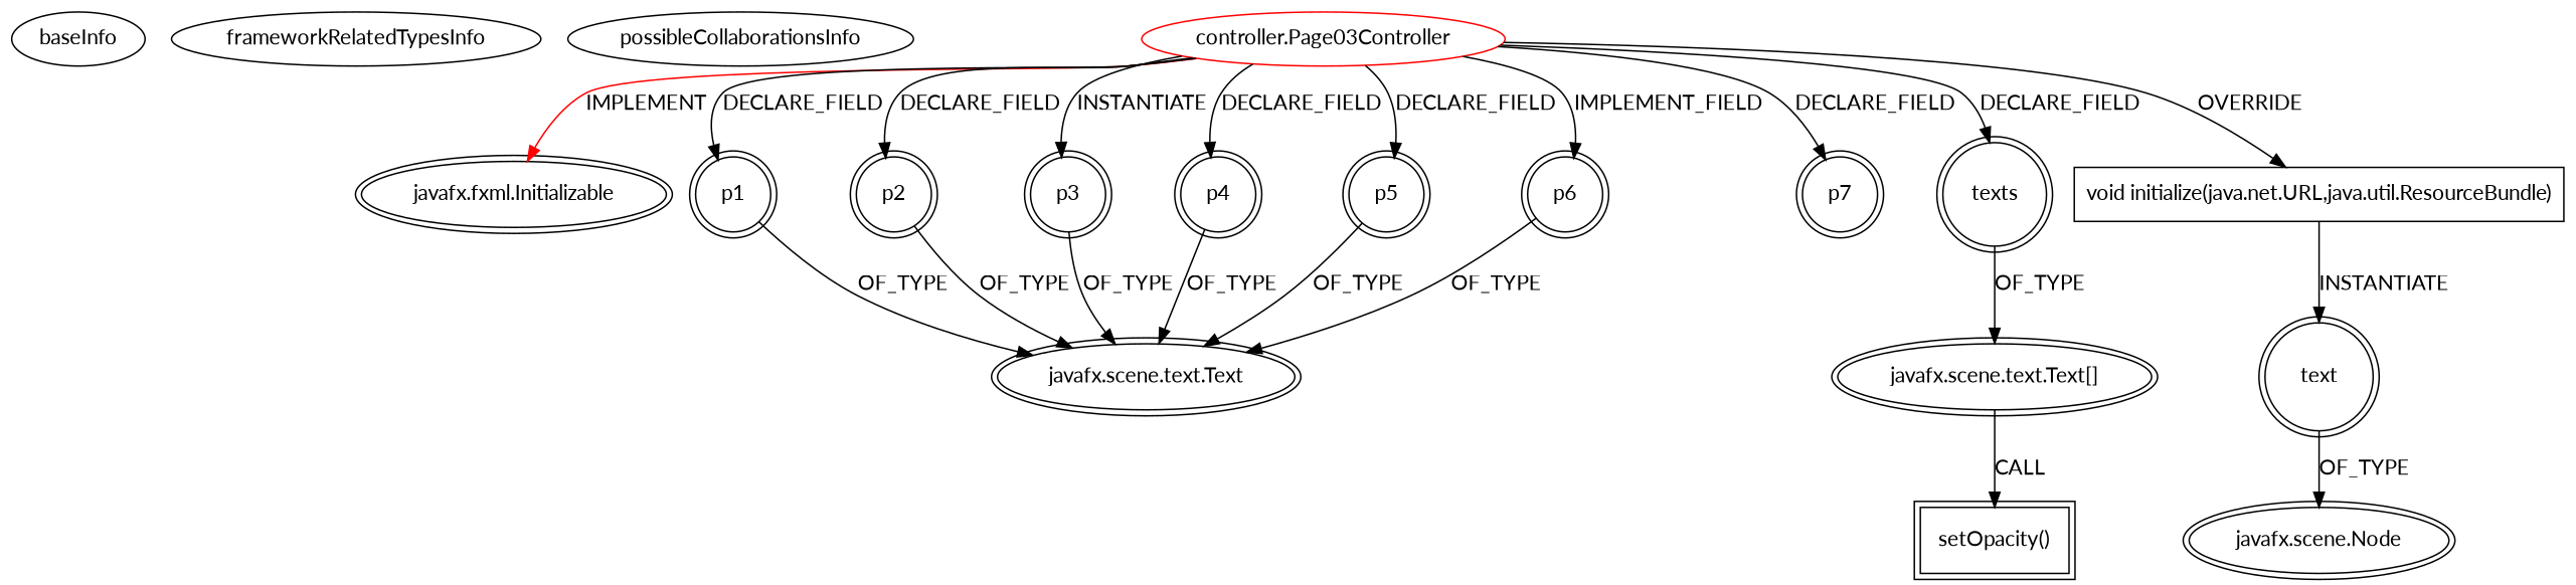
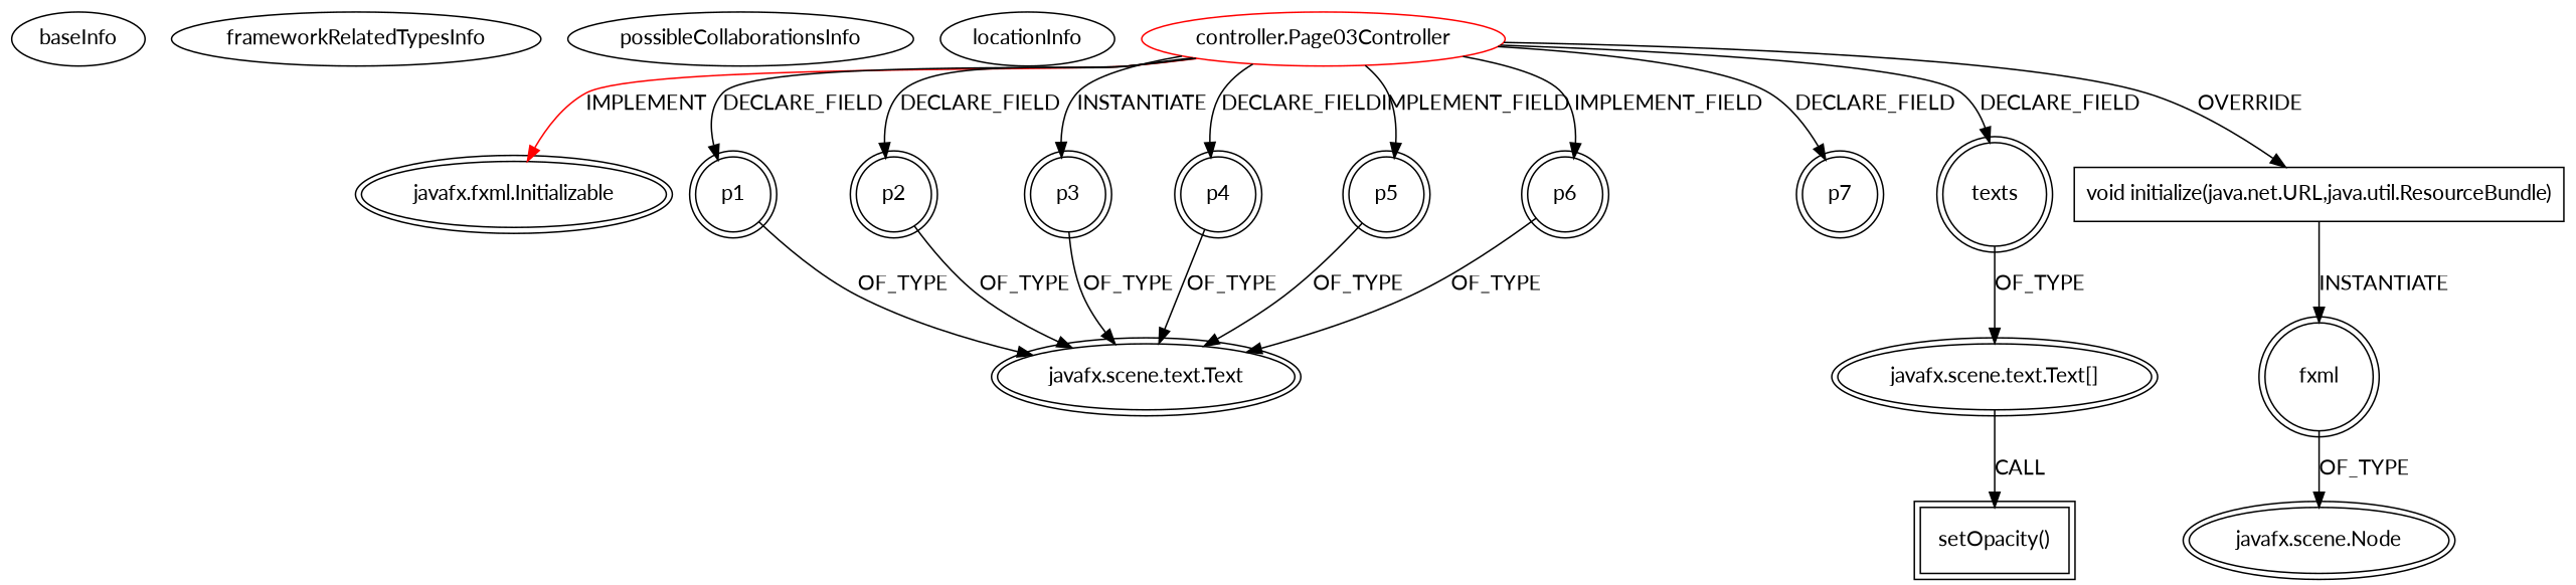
  digraph {
    fontname=Lato
    node [fontname=Lato isFrameworkType=true vertexType=FIELD_DECLARATION peripheries=2]
    edge [fontname=Lato]
    baseInfo [category=extension_graph graphId=4579 isAnonymous=false possibleRelation=false isFrameworkType="" vertexType="" peripheries=""]
    frameworkRelatedTypesInfo [0="javafx.fxml.Initializable" isFrameworkType="" vertexType="" peripheries=""]
    possibleCollaborationsInfo [isFrameworkType="" vertexType="" peripheries=""]
+   locationInfo [contextSignature=Page03Controller filePath="/tomoTaka01-JavaOne2013Presentation/JavaOne2013Presentation-master/src/controller/Page03Controller.java" graphId=4579 projectName="tomoTaka01-JavaOne2013Presentation" isFrameworkType="" vertexType="" peripheries=""]
    n5 [color=red isFrameworkType=false label="controller.Page03Controller" vertexType=ROOT_CLIENT_CLASS_DECLARATION peripheries=""]
    n6 [label="javafx.fxml.Initializable" vertexType=FRAMEWORK_INTERFACE_TYPE]
    n7 [label=p1 shape=circle]
    n8 [label=p2 shape=circle]
    n9 [label=p3 shape=circle]
    n10 [label=p4 shape=circle]
    n11 [label=p5 shape=circle]
    n12 [label=p6 shape=circle]
    n13 [label=p7 shape=circle]
    n14 [label=texts shape=circle]
    n15 [isFrameworkType=false label="void initialize(java.net.URL,java.util.ResourceBundle)" shape=box vertexType=OVERRIDING_METHOD_DECLARATION peripheries=""]
    n16 [label="javafx.scene.text.Text" vertexType=FRAMEWORK_CLASS_TYPE]
    n17 [label="javafx.scene.text.Text[]" vertexType=FRAMEWORK_CLASS_TYPE]
-   n18 [label=text shape=circle vertexType=VARIABLE_EXPRESION]
+   n18 [label=fxml shape=circle vertexType=VARIABLE_EXPRESION]
    n19 [label="setOpacity()" shape=box vertexType=INSIDE_CALL]
    n20 [label="javafx.scene.Node" vertexType=FRAMEWORK_CLASS_TYPE]
    n5 -> n6 [color=red label=IMPLEMENT]
    n5 -> n7 [label=DECLARE_FIELD]
    n5 -> n8 [label=DECLARE_FIELD]
    n5 -> n9 [label=INSTANTIATE]
    n5 -> n10 [label=DECLARE_FIELD]
-   n5 -> n11 [label=DECLARE_FIELD]
+   n5 -> n11 [label=IMPLEMENT_FIELD]
    n5 -> n12 [label=IMPLEMENT_FIELD]
    n5 -> n13 [label=DECLARE_FIELD]
    n5 -> n14 [label=DECLARE_FIELD]
    n5 -> n15 [label=OVERRIDE]
    n7 -> n16 [label=OF_TYPE]
    n8 -> n16 [label=OF_TYPE]
    n9 -> n16 [label=OF_TYPE]
    n10 -> n16 [label=OF_TYPE]
    n11 -> n16 [label=OF_TYPE]
    n12 -> n16 [label=OF_TYPE]
    n14 -> n17 [label=OF_TYPE]
    n15 -> n18 [label=INSTANTIATE]
    n17 -> n19 [label=CALL]
    n18 -> n20 [label=OF_TYPE]
  }
